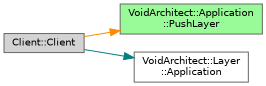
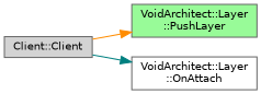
  digraph {
    rankdir=LR
    node [color=grey40 fontname=Helvetica fontsize=10 shape=box style=filled]
    edge [fontname=Helvetica fontsize=10 labelfontname=Helvetica labelfontsize=10 style=solid]
    n1 [color=gray40 fillcolor=lightgrey fontcolor=black height=0.2 label="Client::Client" width=0.4]
-   n2 [fillcolor=palegreen height=0.2 label="VoidArchitect::Application\l::PushLayer" width=0.4]
-   n3 [fillcolor=white height=0.2 label="VoidArchitect::Layer\l::Application" width=0.4]
+   n2 [fillcolor=palegreen height=0.2 label="VoidArchitect::Layer\l::PushLayer" width=0.4]
+   n3 [fillcolor=white height=0.2 label="VoidArchitect::Layer\l::OnAttach" width=0.4]
    n1 -> n2 [color=darkorange]
    n1 -> n3 [color=teal]
  }
